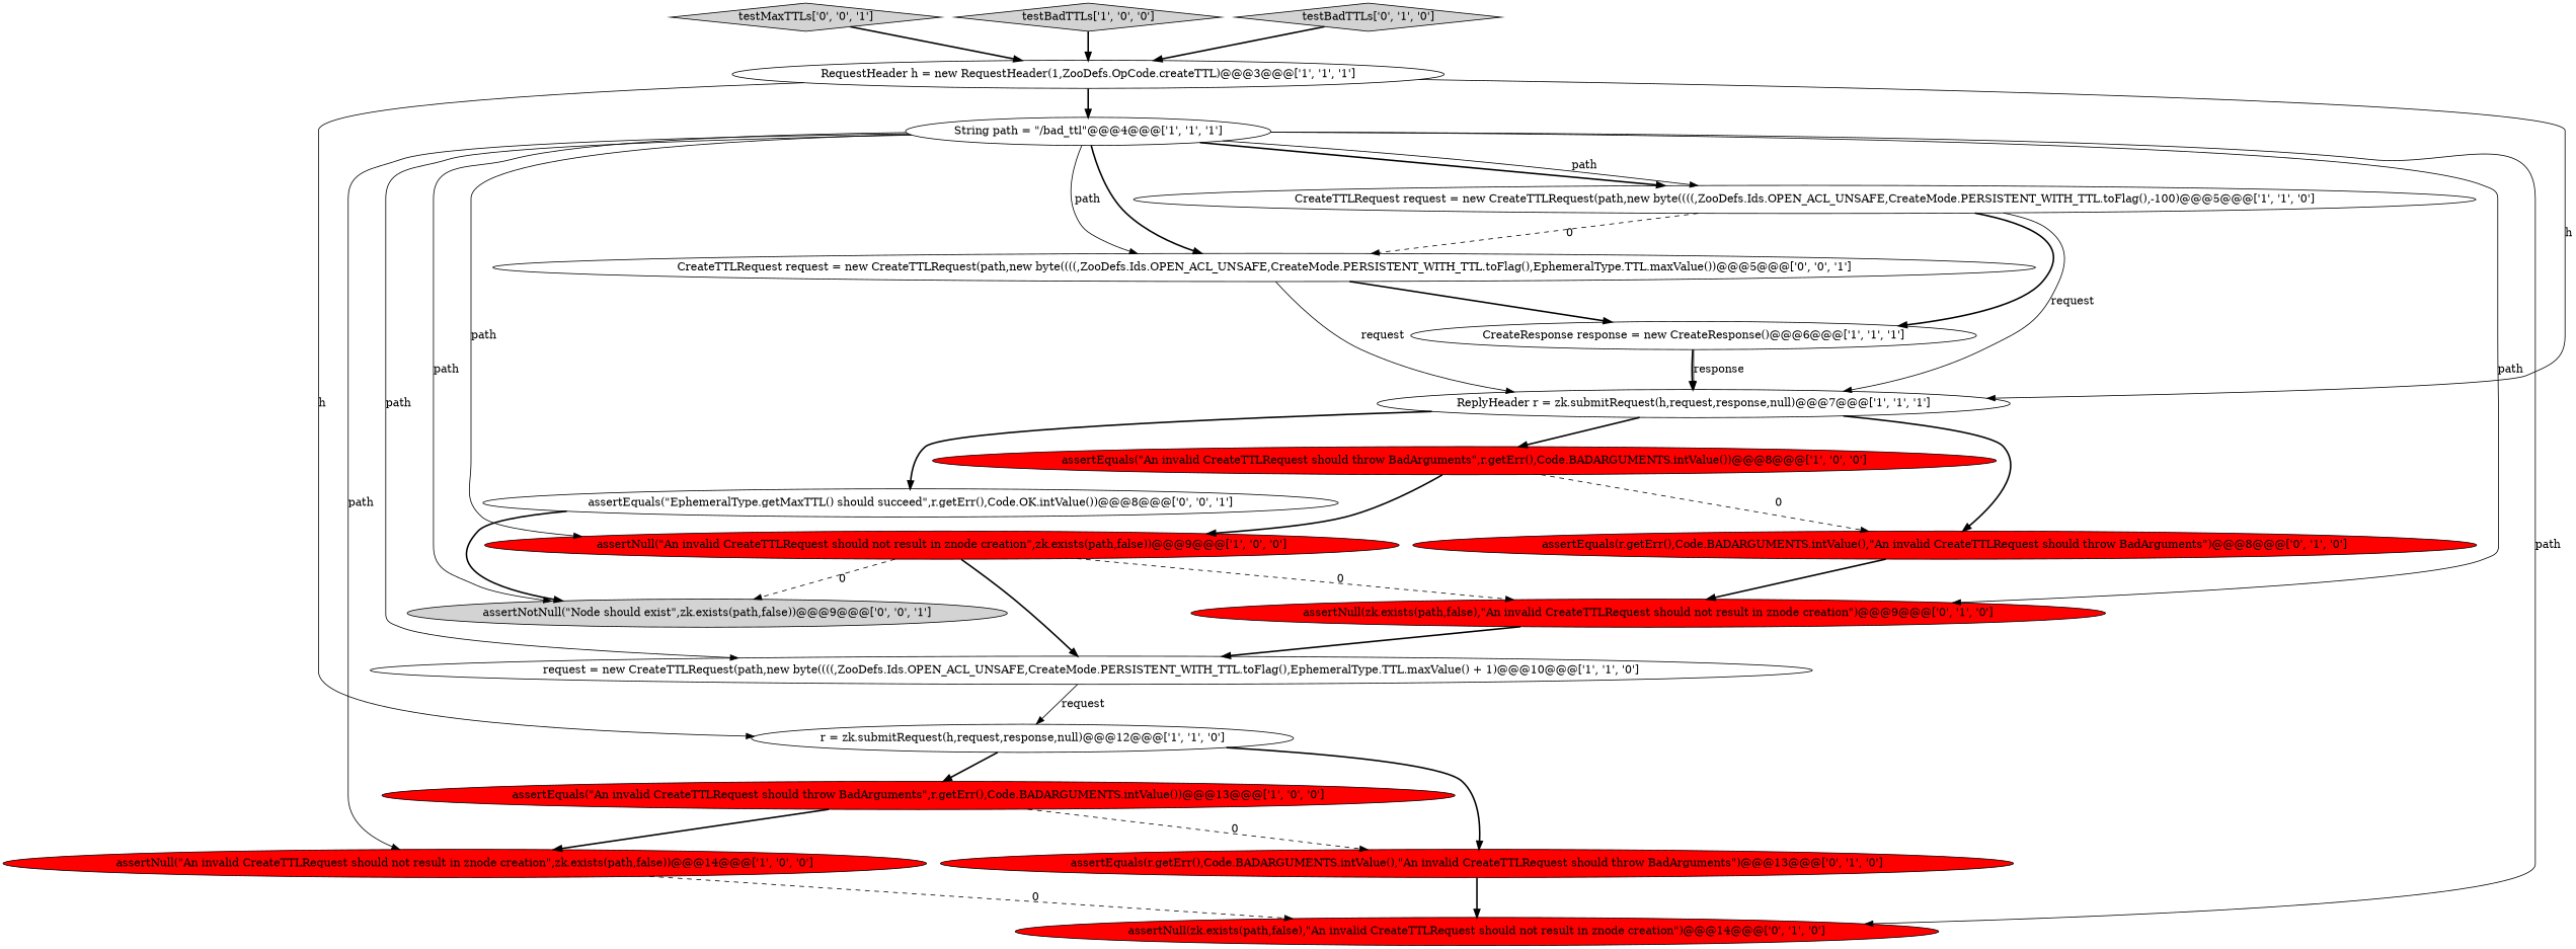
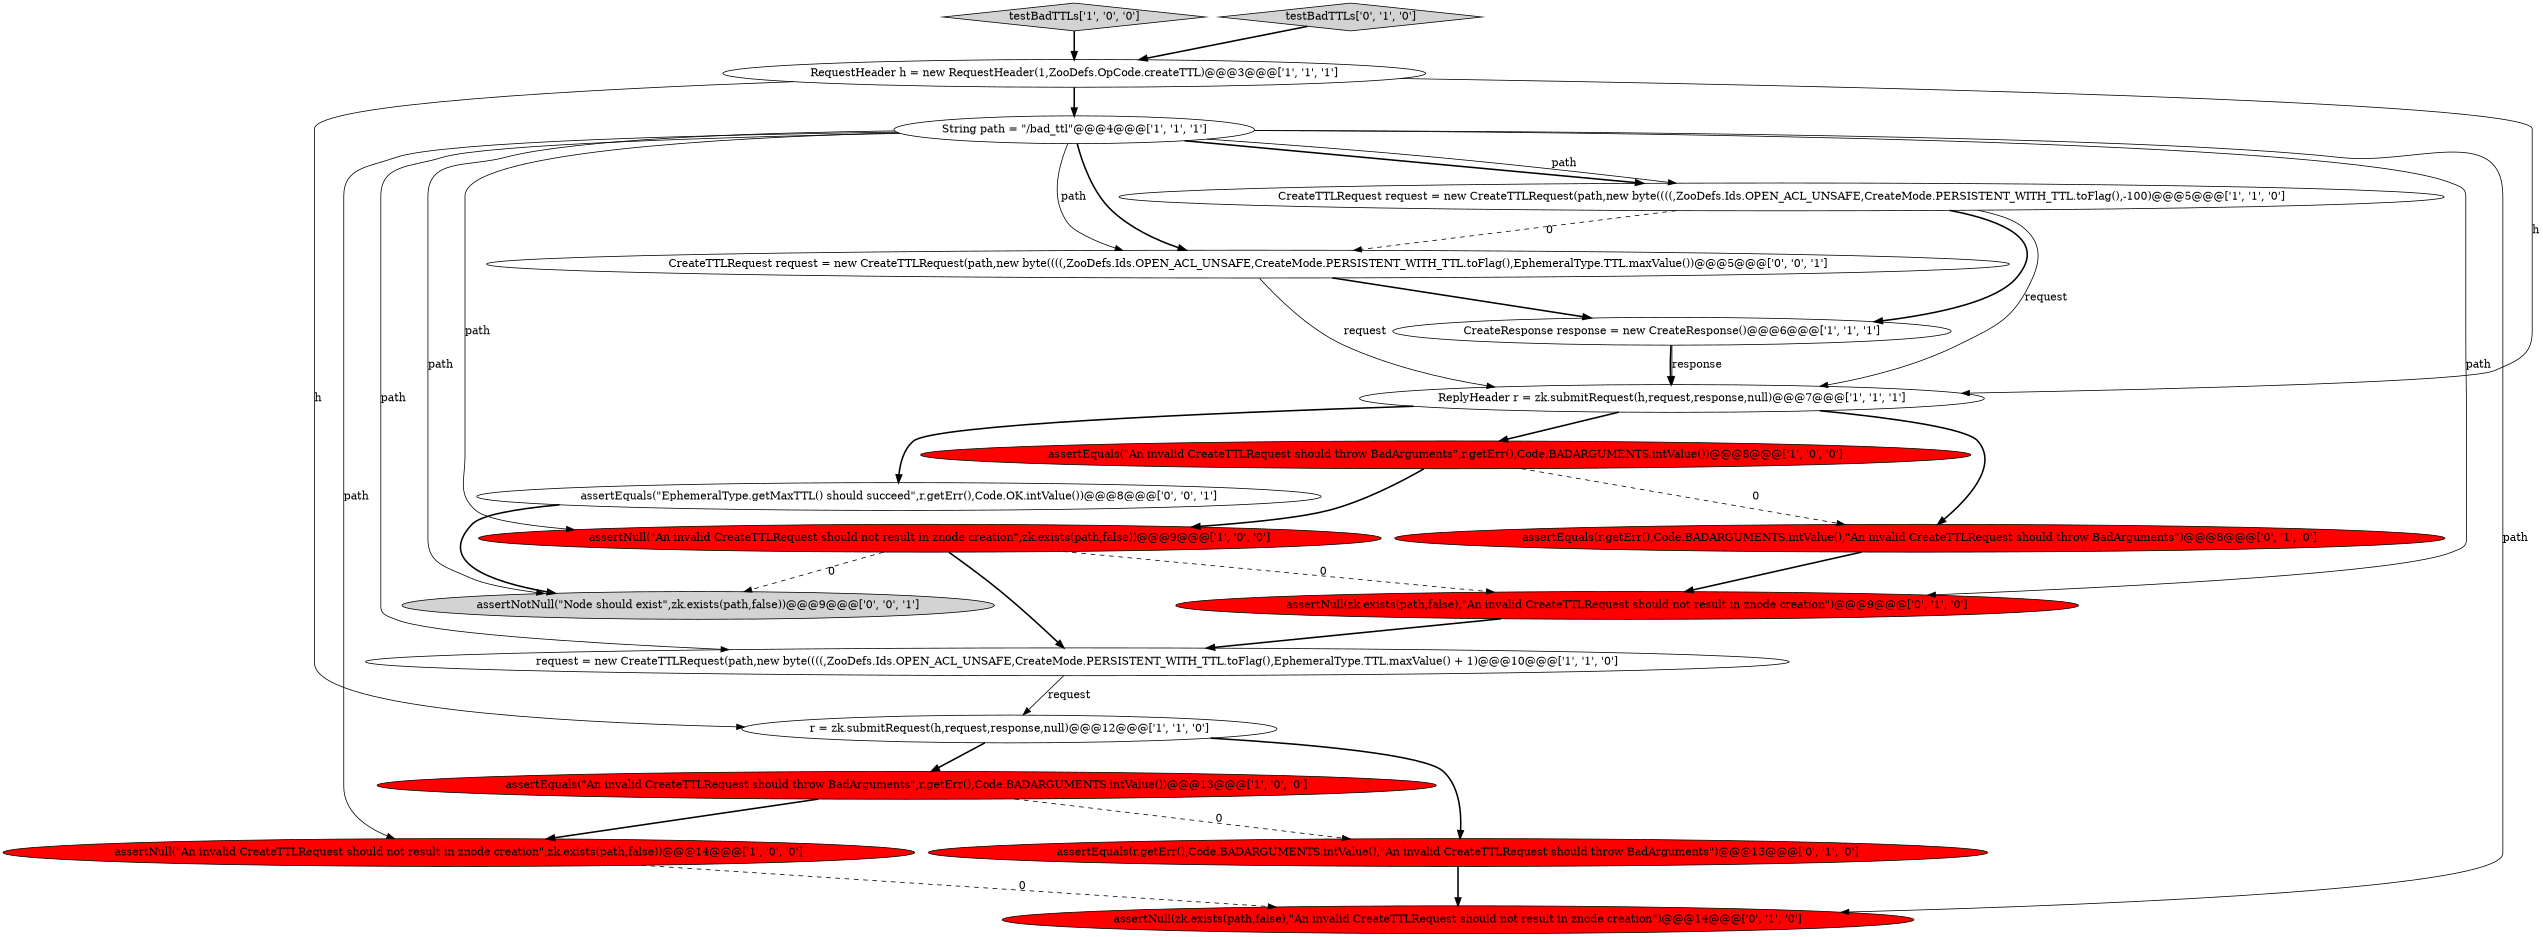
  digraph {
    node [fillcolor=white shape=ellipse style=filled]
    edge [style=bold]
    n1 [fillcolor=red label="assertEquals(\"An invalid CreateTTLRequest should throw BadArguments\",r.getErr(),Code.BADARGUMENTS.intValue())@@@13@@@['1', '0', '0']"]
    n2 [fillcolor=red label="assertEquals(r.getErr(),Code.BADARGUMENTS.intValue(),\"An invalid CreateTTLRequest should throw BadArguments\")@@@13@@@['0', '1', '0']"]
    n3 [fillcolor=red label="assertNull(\"An invalid CreateTTLRequest should not result in znode creation\",zk.exists(path,false))@@@14@@@['1', '0', '0']"]
    n4 [fillcolor=red label="assertNull(zk.exists(path,false),\"An invalid CreateTTLRequest should not result in znode creation\")@@@14@@@['0', '1', '0']"]
-   n5 [fillcolor=lightgray label="testMaxTTLs['0', '0', '1']" shape=diamond]
    n6 [label="RequestHeader h = new RequestHeader(1,ZooDefs.OpCode.createTTL)@@@3@@@['1', '1', '1']"]
    n7 [label="r = zk.submitRequest(h,request,response,null)@@@12@@@['1', '1', '0']"]
    n8 [label="ReplyHeader r = zk.submitRequest(h,request,response,null)@@@7@@@['1', '1', '1']"]
    n9 [label="String path = \"/bad_ttl\"@@@4@@@['1', '1', '1']"]
    n10 [label="request = new CreateTTLRequest(path,new byte((((,ZooDefs.Ids.OPEN_ACL_UNSAFE,CreateMode.PERSISTENT_WITH_TTL.toFlag(),EphemeralType.TTL.maxValue() + 1)@@@10@@@['1', '1', '0']"]
    n11 [fillcolor=red label="assertNull(\"An invalid CreateTTLRequest should not result in znode creation\",zk.exists(path,false))@@@9@@@['1', '0', '0']"]
    n12 [fillcolor=red label="assertNull(zk.exists(path,false),\"An invalid CreateTTLRequest should not result in znode creation\")@@@9@@@['0', '1', '0']"]
    n13 [fillcolor=lightgray label="assertNotNull(\"Node should exist\",zk.exists(path,false))@@@9@@@['0', '0', '1']"]
    n14 [fillcolor=red label="assertEquals(\"An invalid CreateTTLRequest should throw BadArguments\",r.getErr(),Code.BADARGUMENTS.intValue())@@@8@@@['1', '0', '0']"]
    n15 [fillcolor=red label="assertEquals(r.getErr(),Code.BADARGUMENTS.intValue(),\"An invalid CreateTTLRequest should throw BadArguments\")@@@8@@@['0', '1', '0']"]
    n16 [label="CreateResponse response = new CreateResponse()@@@6@@@['1', '1', '1']"]
    n17 [label="assertEquals(\"EphemeralType.getMaxTTL() should succeed\",r.getErr(),Code.OK.intValue())@@@8@@@['0', '0', '1']"]
    n18 [fillcolor=lightgray label="testBadTTLs['1', '0', '0']" shape=diamond]
    n19 [fillcolor=lightgray label="testBadTTLs['0', '1', '0']" shape=diamond]
    n20 [label="CreateTTLRequest request = new CreateTTLRequest(path,new byte((((,ZooDefs.Ids.OPEN_ACL_UNSAFE,CreateMode.PERSISTENT_WITH_TTL.toFlag(),EphemeralType.TTL.maxValue())@@@5@@@['0', '0', '1']"]
    n21 [label="CreateTTLRequest request = new CreateTTLRequest(path,new byte((((,ZooDefs.Ids.OPEN_ACL_UNSAFE,CreateMode.PERSISTENT_WITH_TTL.toFlag(),-100)@@@5@@@['1', '1', '0']"]
    n1 -> n2 [label=0 style=dashed]
    n1 -> n3
    n2 -> n4
    n3 -> n4 [label=0 style=dashed]
-   n5 -> n6
    n6 -> n7 [label=h style=solid]
    n6 -> n8 [label=h style=solid]
    n6 -> n9
    n7 -> n1
    n7 -> n2
    n8 -> n14
    n8 -> n15
    n8 -> n17
    n9 -> n3 [label=path style=solid]
    n9 -> n4 [label=path style=solid]
    n9 -> n10 [label=path style=solid]
    n9 -> n11 [label=path style=solid]
    n9 -> n12 [label=path style=solid]
    n9 -> n13 [label=path style=solid]
    n9 -> n20 [label=path style=solid]
    n9 -> n20
    n9 -> n21
    n9 -> n21 [label=path style=solid]
    n10 -> n7 [label=request style=solid]
    n11 -> n10
    n11 -> n12 [label=0 style=dashed]
    n11 -> n13 [label=0 style=dashed]
    n12 -> n10
    n14 -> n11
    n14 -> n15 [label=0 style=dashed]
    n15 -> n12
    n16 -> n8
    n16 -> n8 [label=response style=solid]
    n17 -> n13
    n18 -> n6
    n19 -> n6
    n20 -> n8 [label=request style=solid]
    n20 -> n16
    n21 -> n8 [label=request style=solid]
    n21 -> n16
    n21 -> n20 [label=0 style=dashed]
  }
